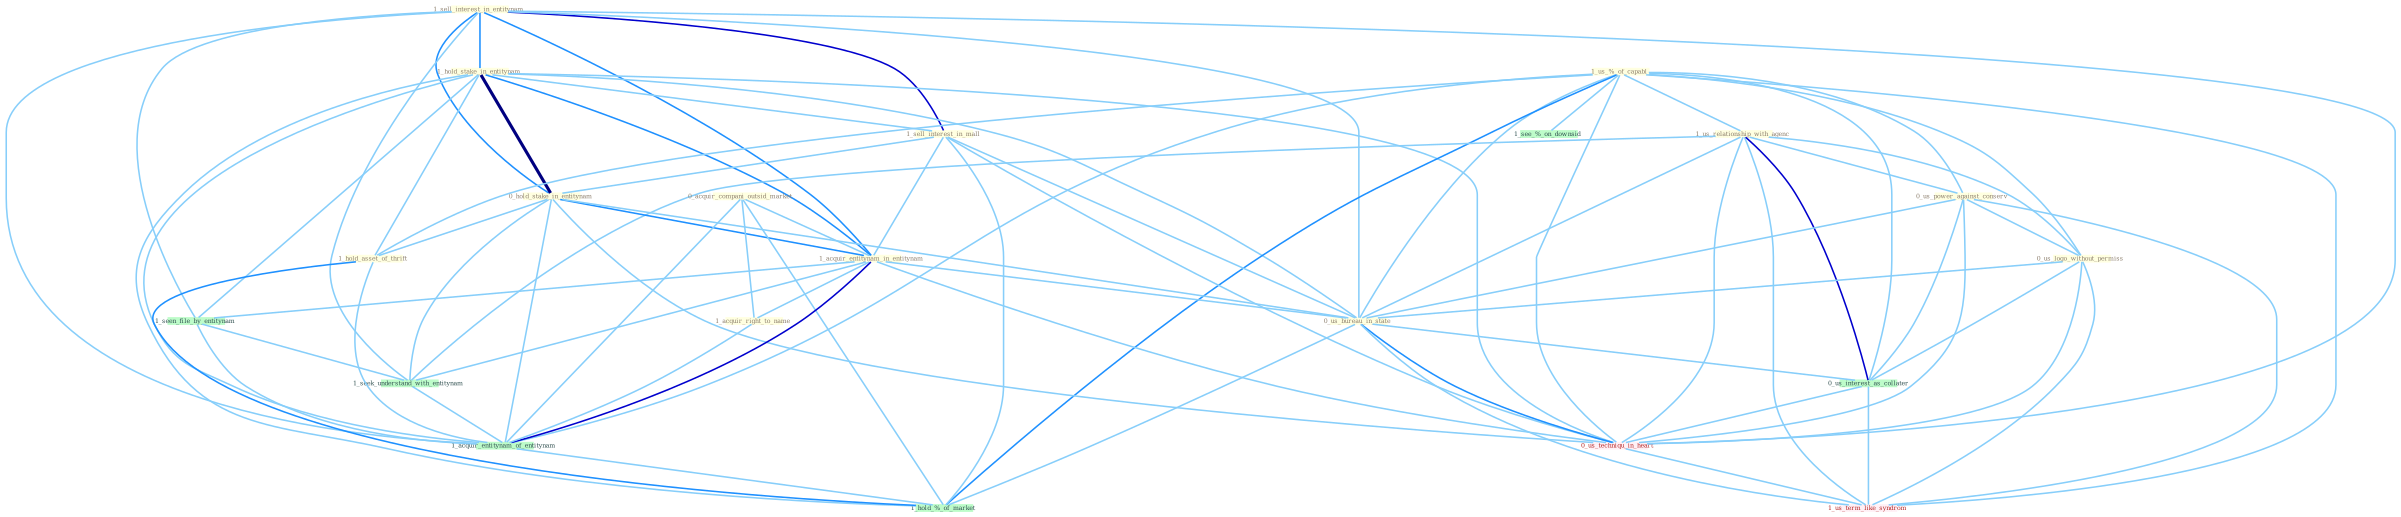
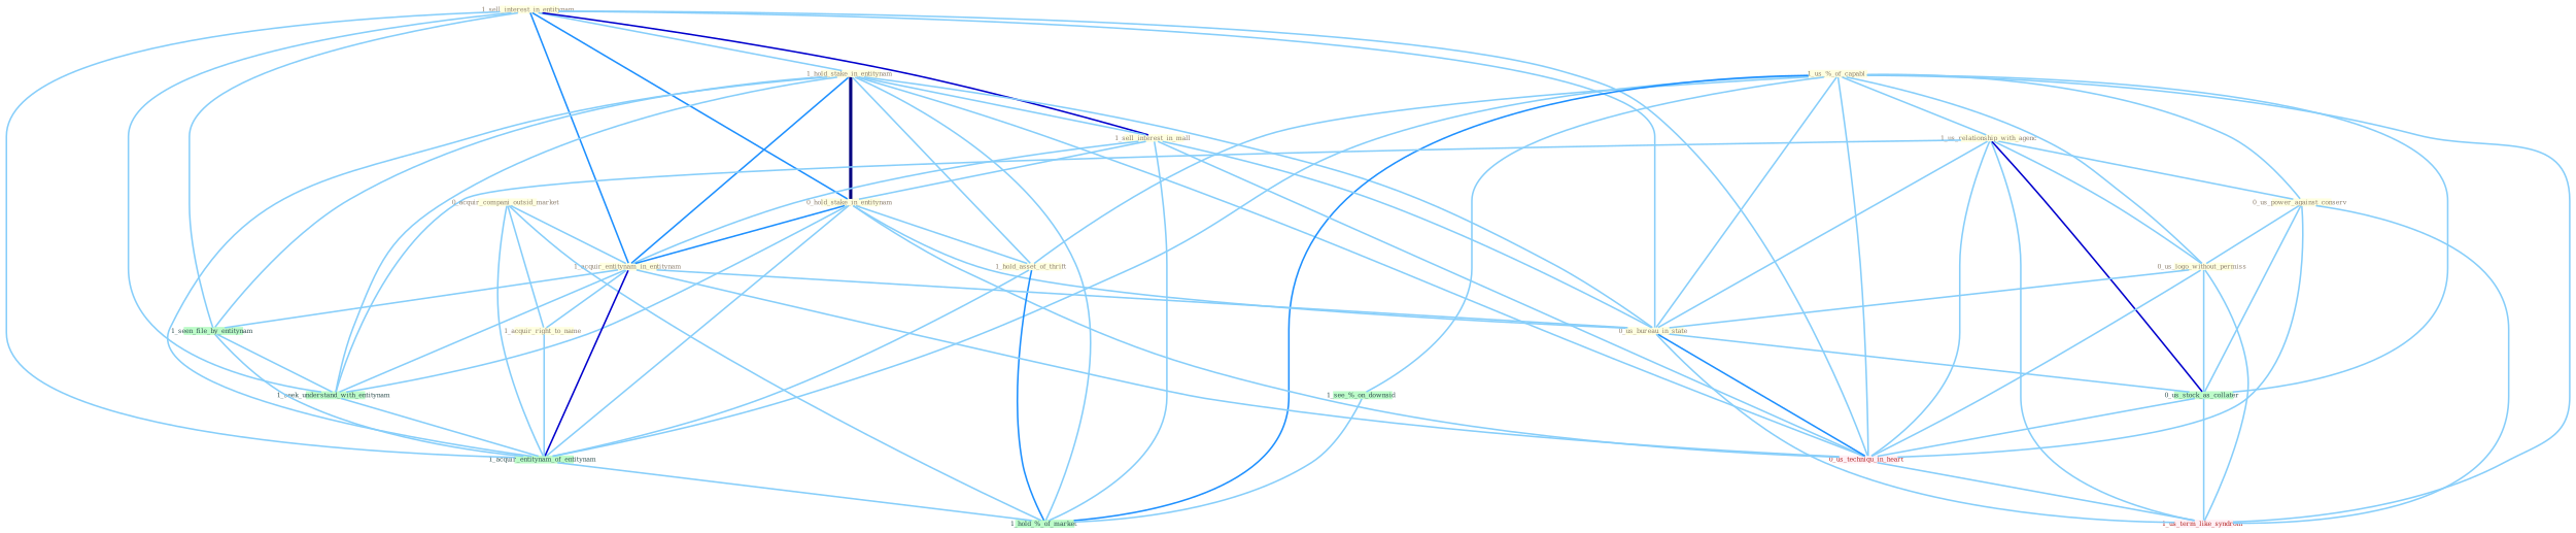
  graph {
    node [color="#ffffe0" fixedsize=true fontcolor="#8b7d6b" fontsize=4 shape=polygon style=filled]
    edge [color="#87cefa" w=1]
    "1_sell_interest_in_entitynam " [height=.06 width=.5]
    "1_hold_stake_in_entitynam " [height=.06 width=.5]
    "1_us_%_of_capabl " [height=.06 width=.5]
    "1_us_relationship_with_agenc " [height=.06 width=.5]
    "0_us_power_against_conserv " [height=.06 width=.5]
    "1_sell_interest_in_mall " [height=.06 width=.5]
    "0_us_logo_without_permiss " [height=.06 width=.5]
    "0_hold_stake_in_entitynam " [height=.06 width=.5]
    "0_acquir_compani_outsid_market " [height=.06 width=.5]
    "1_hold_asset_of_thrift " [height=.06 width=.5]
    "1_acquir_entitynam_in_entitynam " [height=.06 width=.5]
    "0_us_bureau_in_state " [height=.06 width=.5]
    "1_acquir_right_to_name " [height=.06 width=.5]
    "0_us_techniqu_in_heart " [color="#fff0f5" fontcolor="#b22222" height=.06 width=.5]
    "1_us_term_like_syndrom " [color="#fff0f5" fontcolor="#b22222" height=.06 width=.5]
    "1_seen_file_by_entitynam " [color="#BDFCC9" fontcolor="#2f4f4f" height=.06 width=.5]
    "1_seek_understand_with_entitynam " [color="#BDFCC9" fontcolor="#2f4f4f" height=.06 width=.5]
    "1_acquir_entitynam_of_entitynam " [color="#BDFCC9" fontcolor="#2f4f4f" height=.06 width=.5]
    "1_hold_%_of_market " [color="#BDFCC9" fontcolor="#2f4f4f" height=.06 width=.5]
-   "0_us_stock_as_collater " [color="#BDFCC9" fontcolor="#2f4f4f" height=.06 width=.5 label="0_us_interest_as_collater"]
+   "0_us_stock_as_collater " [color="#BDFCC9" fontcolor="#2f4f4f" height=.06 width=.5]
    "1_see_%_on_downsid " [color="#BDFCC9" fontcolor="#2f4f4f" height=.06 width=.5]
    subgraph sub_1 {
      "1_sell_interest_in_entitynam "
      "1_hold_stake_in_entitynam "
      "1_us_%_of_capabl "
      "1_us_relationship_with_agenc "
      "0_us_power_against_conserv "
      "1_sell_interest_in_mall "
      "0_us_logo_without_permiss "
      "0_hold_stake_in_entitynam "
      "0_acquir_compani_outsid_market "
      "1_hold_asset_of_thrift "
      "1_acquir_entitynam_in_entitynam "
      "0_us_bureau_in_state "
      "1_acquir_right_to_name "
    }
    subgraph sub_2 {
      "0_us_techniqu_in_heart "
      "1_us_term_like_syndrom "
    }
-   "1_sell_interest_in_entitynam " -- "1_hold_stake_in_entitynam " [color="#1e90ff" w=2]
+   "1_sell_interest_in_entitynam " -- "1_hold_stake_in_entitynam " [w=2]
    "1_sell_interest_in_entitynam " -- "1_sell_interest_in_mall " [color="#0000cd" w=3]
    "1_sell_interest_in_entitynam " -- "0_hold_stake_in_entitynam " [color="#1e90ff" w=2]
    "1_sell_interest_in_entitynam " -- "1_acquir_entitynam_in_entitynam " [color="#1e90ff" w=2]
    "1_sell_interest_in_entitynam " -- "0_us_bureau_in_state "
    "1_sell_interest_in_entitynam " -- "0_us_techniqu_in_heart "
    "1_sell_interest_in_entitynam " -- "1_seen_file_by_entitynam "
    "1_sell_interest_in_entitynam " -- "1_seek_understand_with_entitynam "
    "1_sell_interest_in_entitynam " -- "1_acquir_entitynam_of_entitynam "
    "1_hold_stake_in_entitynam " -- "1_sell_interest_in_mall "
    "1_hold_stake_in_entitynam " -- "0_hold_stake_in_entitynam " [color="#000080" style=bold w=4]
    "1_hold_stake_in_entitynam " -- "1_hold_asset_of_thrift "
    "1_hold_stake_in_entitynam " -- "1_acquir_entitynam_in_entitynam " [color="#1e90ff" w=2]
    "1_hold_stake_in_entitynam " -- "0_us_bureau_in_state "
    "1_hold_stake_in_entitynam " -- "0_us_techniqu_in_heart "
    "1_hold_stake_in_entitynam " -- "1_seen_file_by_entitynam "
+   "1_hold_stake_in_entitynam " -- "1_seek_understand_with_entitynam "
    "1_hold_stake_in_entitynam " -- "1_acquir_entitynam_of_entitynam "
    "1_hold_stake_in_entitynam " -- "1_hold_%_of_market "
    "1_us_%_of_capabl " -- "1_us_relationship_with_agenc "
    "1_us_%_of_capabl " -- "0_us_power_against_conserv "
    "1_us_%_of_capabl " -- "0_us_logo_without_permiss "
    "1_us_%_of_capabl " -- "1_hold_asset_of_thrift "
    "1_us_%_of_capabl " -- "0_us_bureau_in_state "
    "1_us_%_of_capabl " -- "0_us_techniqu_in_heart "
    "1_us_%_of_capabl " -- "1_us_term_like_syndrom "
    "1_us_%_of_capabl " -- "1_acquir_entitynam_of_entitynam "
    "1_us_%_of_capabl " -- "1_hold_%_of_market " [color="#1e90ff" w=2]
    "1_us_%_of_capabl " -- "0_us_stock_as_collater "
    "1_us_%_of_capabl " -- "1_see_%_on_downsid "
    "1_us_relationship_with_agenc " -- "0_us_power_against_conserv "
    "1_us_relationship_with_agenc " -- "0_us_logo_without_permiss "
    "1_us_relationship_with_agenc " -- "0_us_bureau_in_state "
    "1_us_relationship_with_agenc " -- "0_us_techniqu_in_heart "
    "1_us_relationship_with_agenc " -- "1_us_term_like_syndrom "
    "1_us_relationship_with_agenc " -- "1_seek_understand_with_entitynam "
    "1_us_relationship_with_agenc " -- "0_us_stock_as_collater " [color="#0000cd"]
    "0_us_power_against_conserv " -- "0_us_logo_without_permiss "
-   "0_us_power_against_conserv " -- "0_us_bureau_in_state "
    "0_us_power_against_conserv " -- "0_us_techniqu_in_heart "
    "0_us_power_against_conserv " -- "1_us_term_like_syndrom "
    "0_us_power_against_conserv " -- "0_us_stock_as_collater "
    "1_sell_interest_in_mall " -- "0_hold_stake_in_entitynam "
    "1_sell_interest_in_mall " -- "1_acquir_entitynam_in_entitynam "
    "1_sell_interest_in_mall " -- "0_us_bureau_in_state "
    "1_sell_interest_in_mall " -- "0_us_techniqu_in_heart "
    "1_sell_interest_in_mall " -- "1_hold_%_of_market "
    "0_us_logo_without_permiss " -- "0_us_bureau_in_state "
    "0_us_logo_without_permiss " -- "0_us_techniqu_in_heart "
    "0_us_logo_without_permiss " -- "1_us_term_like_syndrom "
    "0_us_logo_without_permiss " -- "0_us_stock_as_collater "
    "0_hold_stake_in_entitynam " -- "1_hold_asset_of_thrift "
    "0_hold_stake_in_entitynam " -- "1_acquir_entitynam_in_entitynam " [color="#1e90ff" w=2]
    "0_hold_stake_in_entitynam " -- "0_us_bureau_in_state "
    "0_hold_stake_in_entitynam " -- "0_us_techniqu_in_heart "
    "0_hold_stake_in_entitynam " -- "1_seek_understand_with_entitynam "
    "0_hold_stake_in_entitynam " -- "1_acquir_entitynam_of_entitynam "
    "0_acquir_compani_outsid_market " -- "1_acquir_entitynam_in_entitynam "
    "0_acquir_compani_outsid_market " -- "1_acquir_right_to_name "
    "0_acquir_compani_outsid_market " -- "1_acquir_entitynam_of_entitynam "
    "0_acquir_compani_outsid_market " -- "1_hold_%_of_market "
    "1_hold_asset_of_thrift " -- "1_acquir_entitynam_of_entitynam "
    "1_hold_asset_of_thrift " -- "1_hold_%_of_market " [color="#1e90ff" w=2]
    "1_acquir_entitynam_in_entitynam " -- "0_us_bureau_in_state "
    "1_acquir_entitynam_in_entitynam " -- "1_acquir_right_to_name "
    "1_acquir_entitynam_in_entitynam " -- "0_us_techniqu_in_heart "
    "1_acquir_entitynam_in_entitynam " -- "1_seen_file_by_entitynam "
    "1_acquir_entitynam_in_entitynam " -- "1_seek_understand_with_entitynam "
    "1_acquir_entitynam_in_entitynam " -- "1_acquir_entitynam_of_entitynam " [color="#0000cd" w=3]
    "0_us_bureau_in_state " -- "0_us_techniqu_in_heart " [color="#1e90ff" w=2]
    "0_us_bureau_in_state " -- "1_us_term_like_syndrom "
    "0_us_bureau_in_state " -- "0_us_stock_as_collater "
    "1_acquir_right_to_name " -- "1_acquir_entitynam_of_entitynam "
    "0_us_techniqu_in_heart " -- "1_us_term_like_syndrom "
    "1_seen_file_by_entitynam " -- "1_seek_understand_with_entitynam "
    "1_seen_file_by_entitynam " -- "1_acquir_entitynam_of_entitynam "
    "1_seek_understand_with_entitynam " -- "1_acquir_entitynam_of_entitynam "
    "1_acquir_entitynam_of_entitynam " -- "1_hold_%_of_market "
    "0_us_stock_as_collater " -- "0_us_techniqu_in_heart "
    "0_us_stock_as_collater " -- "1_us_term_like_syndrom "
-   "0_us_bureau_in_state " -- "1_hold_%_of_market "
+   "1_see_%_on_downsid " -- "1_hold_%_of_market "
  }
